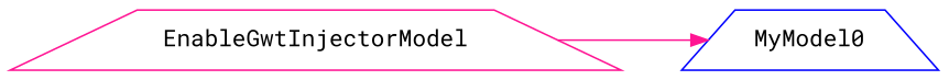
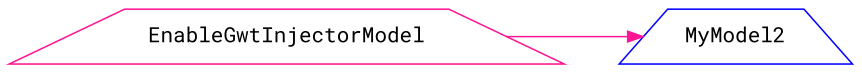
  digraph {
    splines=true
    rankdir=LR
    fontname="Roboto Mono"
    node [shape=trapezium fontname="Roboto Mono"]
    n1 [color=deeppink label=EnableGwtInjectorModel]
-   n2 [label=MyModel0 color=blue]
+   n2 [label=MyModel2 color=blue]
    n1 -> n2 [color=deeppink fontname="Roboto Mono"]
  }
